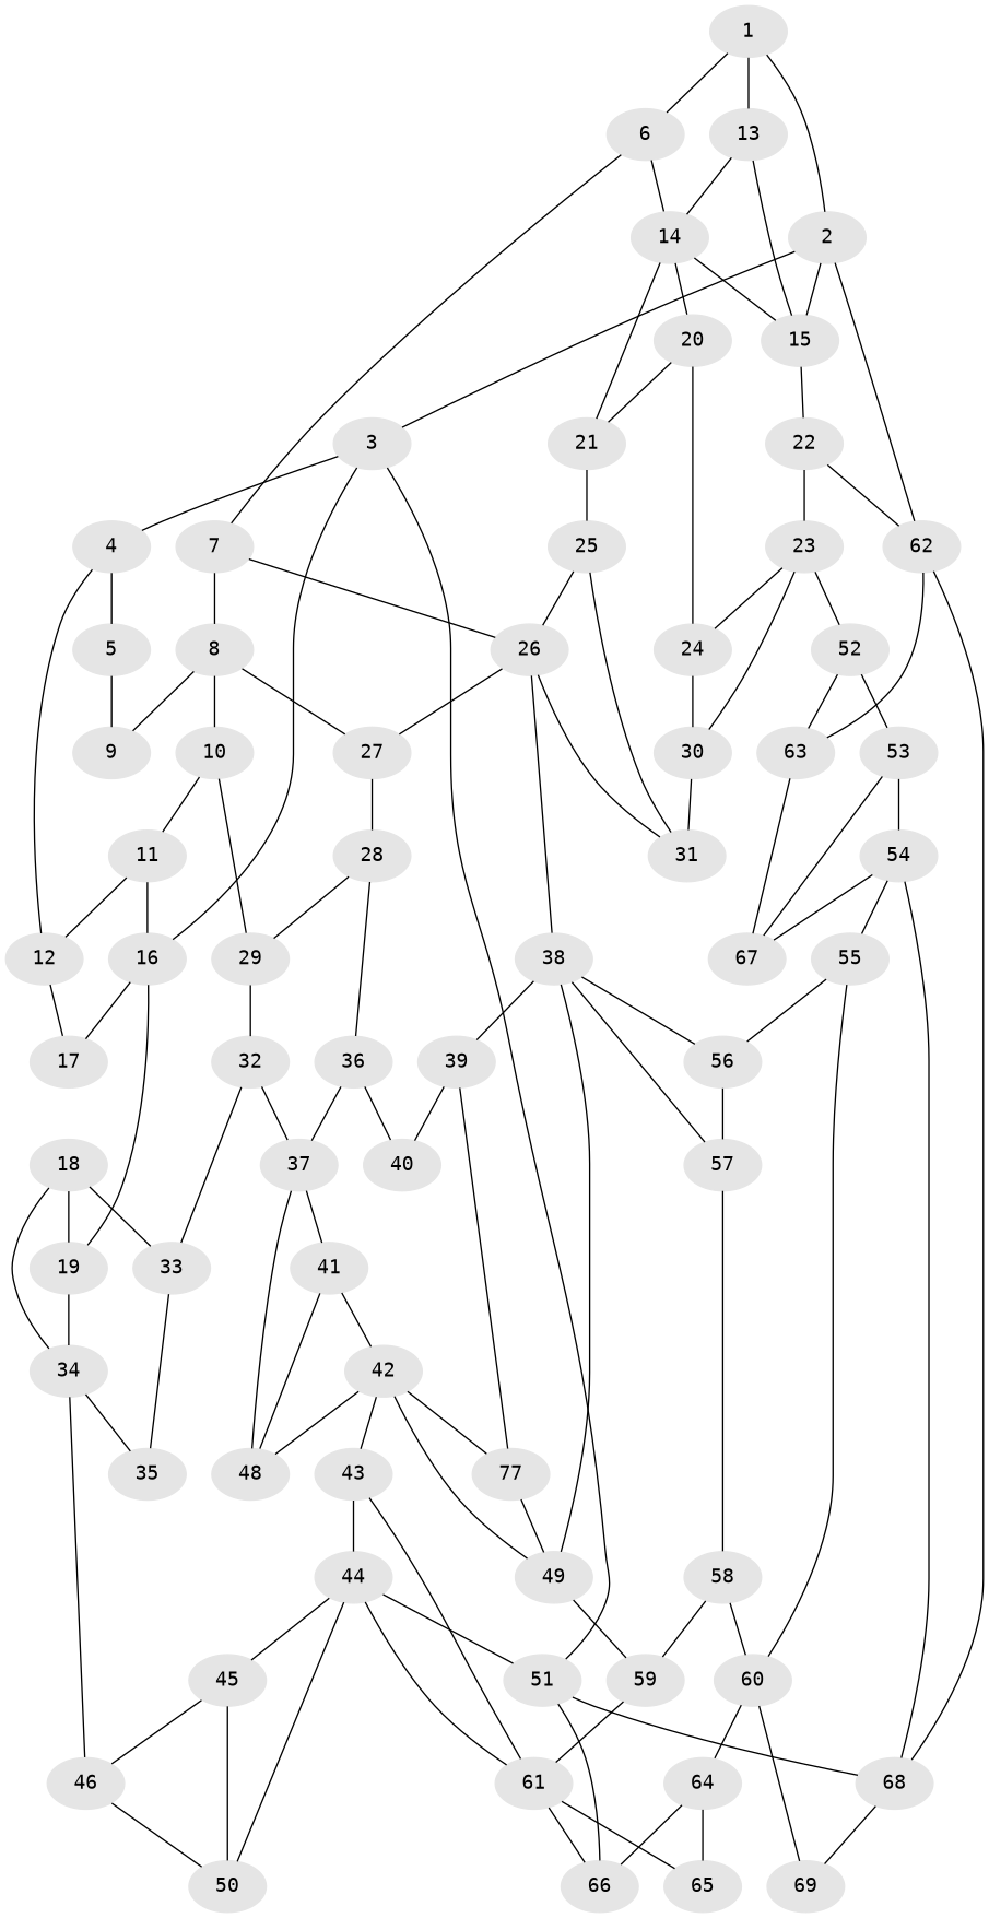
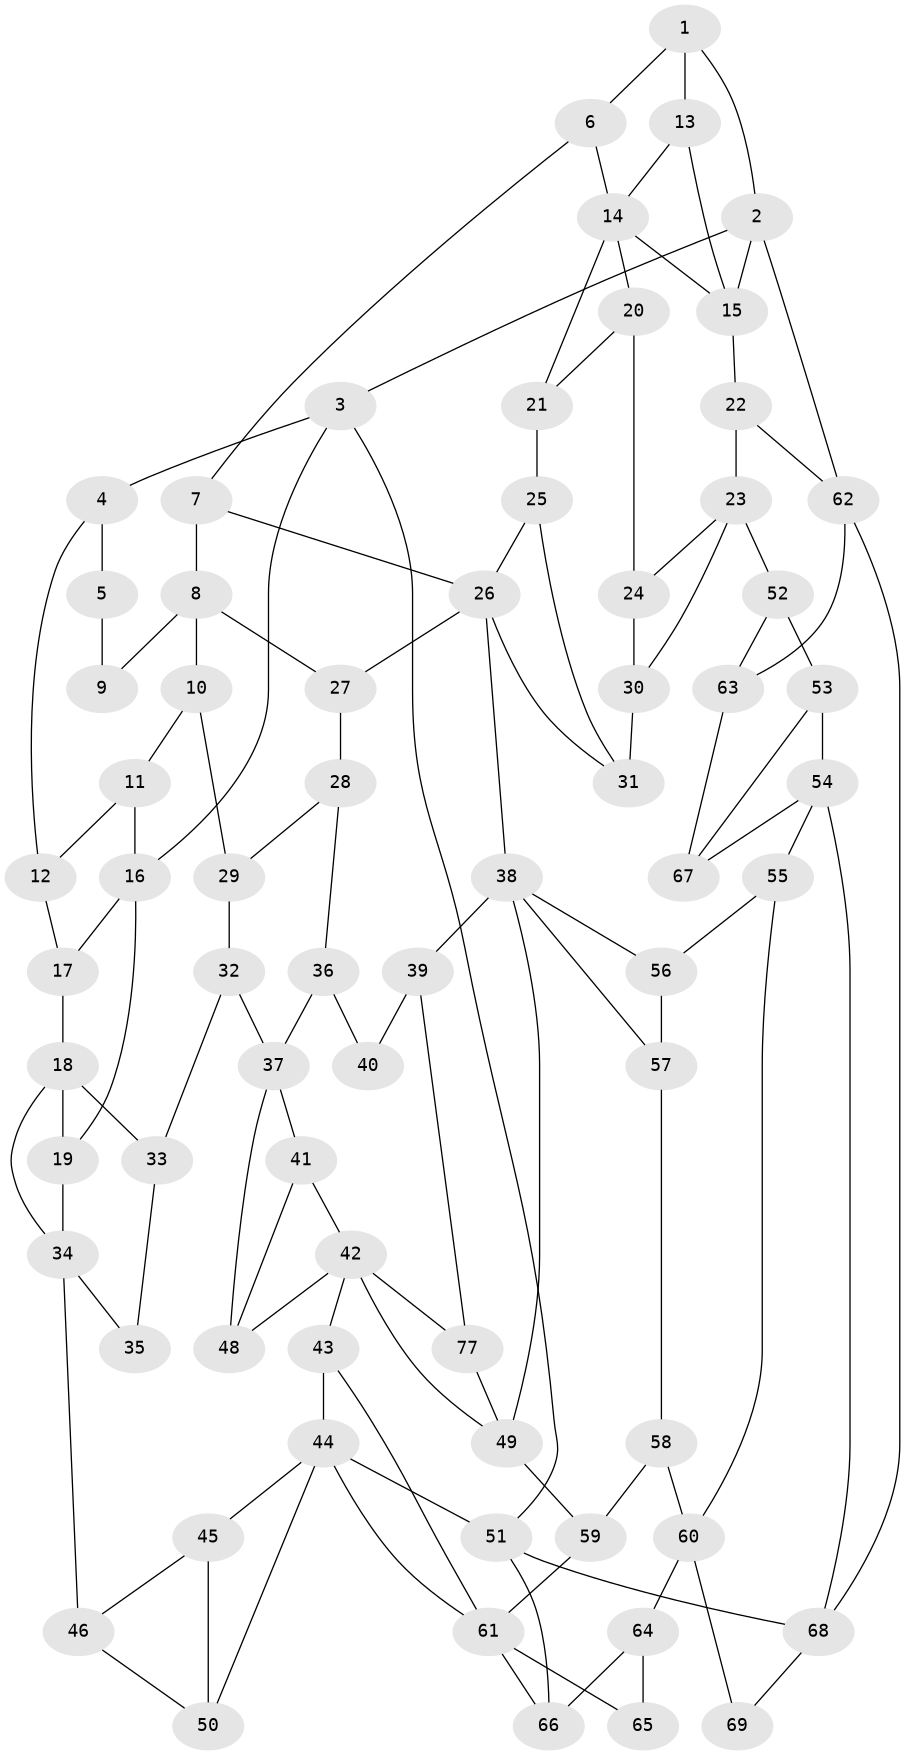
  graph {
    fontname="DejaVu Sans Mono"
    node [color=gray90 fontname="DejaVu Sans Mono" style=filled]
    edge [fontname="DejaVu Sans Mono" weight=1.0]
    1
    2
    6
    13
    3
    15
    62
    7
    14
    4
    16
    51
    22
    68
    63
    5
    12
    17
    19
    66
    9
    8
    26
    20
    21
    10
    27
    31
    38
    11
    29
    28
    32
    18
    24
    25
    23
    34
    33
    35
    46
    30
    52
    53
    39
    49
    56
    57
    36
    37
    40
    41
    48
    50
    42
    n56 [label=77]
    59
    58
    43
    44
    61
    45
    65
    69
    54
    67
    55
    60
    64
    1 -- 2
    1 -- 6
    1 -- 13 [weight=2.0]
    2 -- 3
    2 -- 15
    2 -- 62
    6 -- 7
    6 -- 14
    13 -- 15
    13 -- 14
    3 -- 4
    3 -- 16
    3 -- 51
    15 -- 22
    62 -- 68
    62 -- 63
    7 -- 8 [weight=2.0]
    7 -- 26
    14 -- 15
    14 -- 20
    14 -- 21
    4 -- 5
    4 -- 12
    16 -- 17 [weight=2.0]
    16 -- 19
    51 -- 68
    51 -- 66
    22 -- 62
    22 -- 23
    68 -- 69
    63 -- 67
    5 -- 9 [weight=2.0]
    12 -- 17
+   17 -- 18 [weight=2.0]
    19 -- 34
    8 -- 9 [weight=2.0]
    8 -- 10
    8 -- 27
    26 -- 27
    26 -- 31
    26 -- 38 [weight=2.0]
    20 -- 21
    20 -- 24
    21 -- 25
    10 -- 11
    10 -- 29
    27 -- 28
    38 -- 39
    38 -- 49
    38 -- 56
    38 -- 57
    11 -- 16
    11 -- 12
    29 -- 32
    28 -- 29
    28 -- 36
    32 -- 33
    32 -- 37
    18 -- 19 [weight=2.0]
    18 -- 34
    18 -- 33
    24 -- 30
    25 -- 26
    25 -- 31
    23 -- 24
    23 -- 30
    23 -- 52 [weight=2.0]
    34 -- 35 [weight=2.0]
    34 -- 46 [weight=2.0]
    33 -- 35
    46 -- 50
    30 -- 31 [weight=4.0]
    52 -- 63
    52 -- 53 [weight=2.0]
    53 -- 54 [weight=2.0]
    53 -- 67 [weight=2.0]
    39 -- 40
    39 -- n56
    49 -- 59
    56 -- 57
    57 -- 58
    36 -- 37 [weight=3.0]
    36 -- 40 [weight=2.0]
    37 -- 41
    37 -- 48
    41 -- 48
    41 -- 42
    42 -- 49
    42 -- 48
    42 -- n56
    42 -- 43 [weight=2.0]
    n56 -- 49
    59 -- 61 [weight=2.0]
    58 -- 59
    58 -- 60
    43 -- 44
    43 -- 61
    44 -- 51
    44 -- 50
    44 -- 61
    44 -- 45
    61 -- 66
    61 -- 65
    45 -- 46
    45 -- 50
    54 -- 68
    54 -- 67
    54 -- 55
    55 -- 56
    55 -- 60
    60 -- 69 [weight=2.0]
    60 -- 64 [weight=2.0]
    64 -- 66
    64 -- 65 [weight=2.0]
  }
